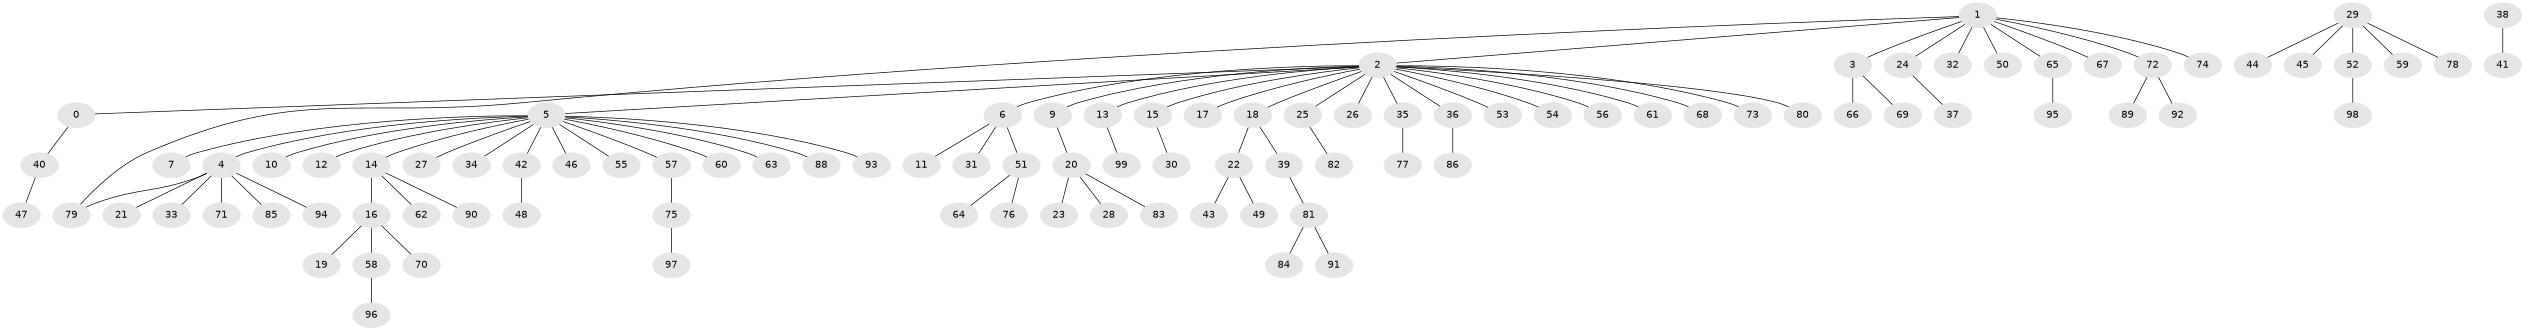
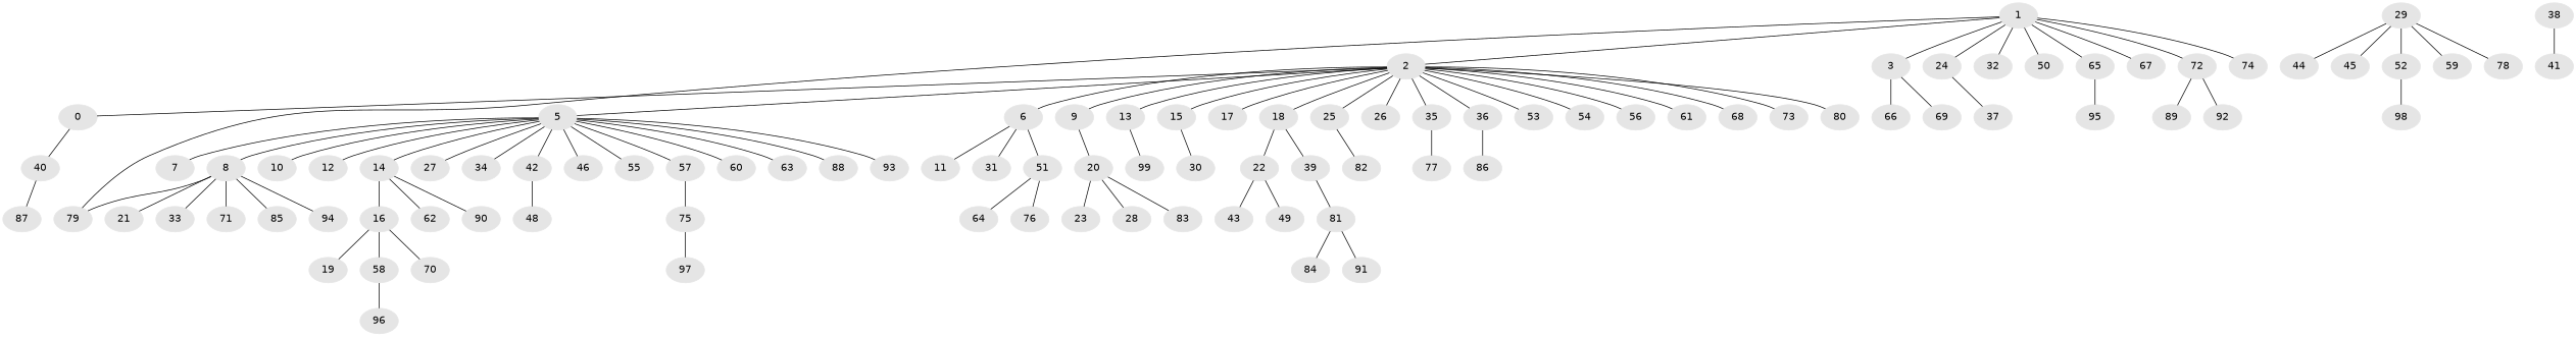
  graph {
    fontname="DejaVu Sans"
    node [color=gray90 fontname="DejaVu Sans" style=filled]
    edge [fontname="DejaVu Sans"]
    1
    2
    3
    24
    32
    50
    65
    67
    72
    74
    79
    n12 [label=0]
    5
    6
    9
    13
    15
    17
    18
    25
    26
    35
    36
    53
    54
    56
    61
    68
    73
    80
    66
    69
    37
    95
    89
    92
    40
    7
-   8 [label=4]
+   8
    10
    12
    14
    27
    34
    42
    46
    55
    57
    60
    63
    88
    93
    11
    31
    51
    20
    99
    30
    22
    39
    82
    29
    44
    45
    52
    59
    78
    77
    86
-   47
+   47 [label=87]
    21
    33
    71
    85
    94
    16
    62
    90
    38
    41
    48
    75
    64
    76
    23
    28
    83
    19
    58
    70
    96
    43
    49
    81
    98
    84
    91
    97
    1 -- 2
    1 -- 3
    1 -- 24
    1 -- 32
    1 -- 50
    1 -- 65
    1 -- 67
    1 -- 72
    1 -- 74
    1 -- 79
    2 -- n12
    2 -- 5
    2 -- 6
    2 -- 9
    2 -- 13
    2 -- 15
    2 -- 17
    2 -- 18
    2 -- 25
    2 -- 26
    2 -- 35
    2 -- 36
    2 -- 53
    2 -- 54
    2 -- 56
    2 -- 61
    2 -- 68
    2 -- 73
    2 -- 80
    3 -- 66
    3 -- 69
    24 -- 37
    65 -- 95
    72 -- 89
    72 -- 92
    n12 -- 40
    5 -- 7
    5 -- 8
    5 -- 10
    5 -- 12
    5 -- 14
    5 -- 27
    5 -- 34
    5 -- 42
    5 -- 46
    5 -- 55
    5 -- 57
    5 -- 60
    5 -- 63
    5 -- 88
    5 -- 93
    6 -- 11
    6 -- 31
    6 -- 51
    9 -- 20
    13 -- 99
    15 -- 30
    18 -- 22
    18 -- 39
    25 -- 82
    35 -- 77
    36 -- 86
    40 -- 47
    8 -- 79
    8 -- 21
    8 -- 33
    8 -- 71
    8 -- 85
    8 -- 94
    14 -- 16
    14 -- 62
    14 -- 90
    42 -- 48
    57 -- 75
    51 -- 64
    51 -- 76
    20 -- 23
    20 -- 28
    20 -- 83
    22 -- 43
    22 -- 49
    39 -- 81
    29 -- 44
    29 -- 45
    29 -- 52
    29 -- 59
    29 -- 78
    52 -- 98
    16 -- 19
    16 -- 58
    16 -- 70
    38 -- 41
    75 -- 97
    58 -- 96
    81 -- 84
    81 -- 91
  }
